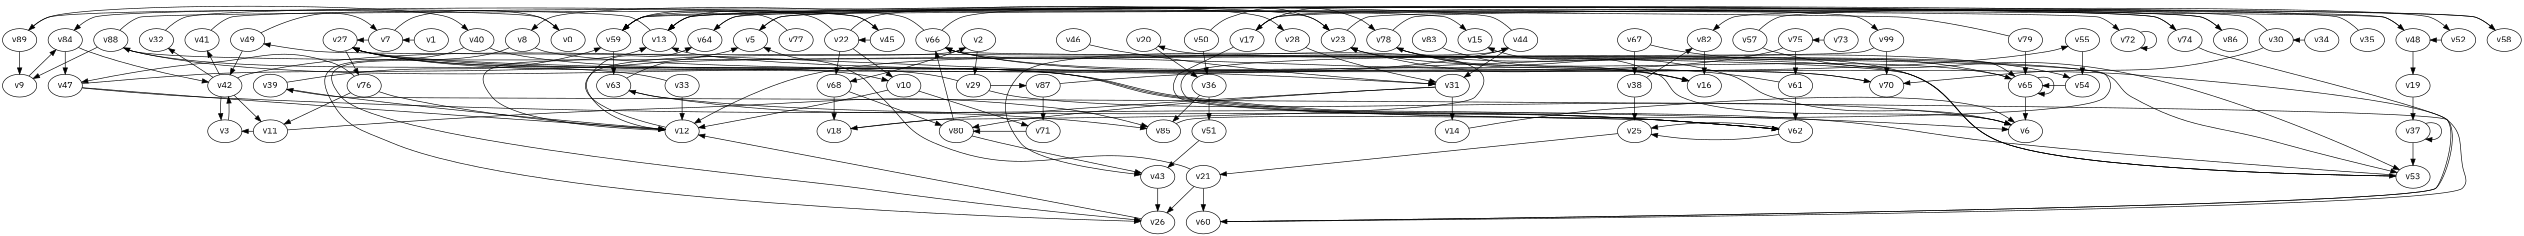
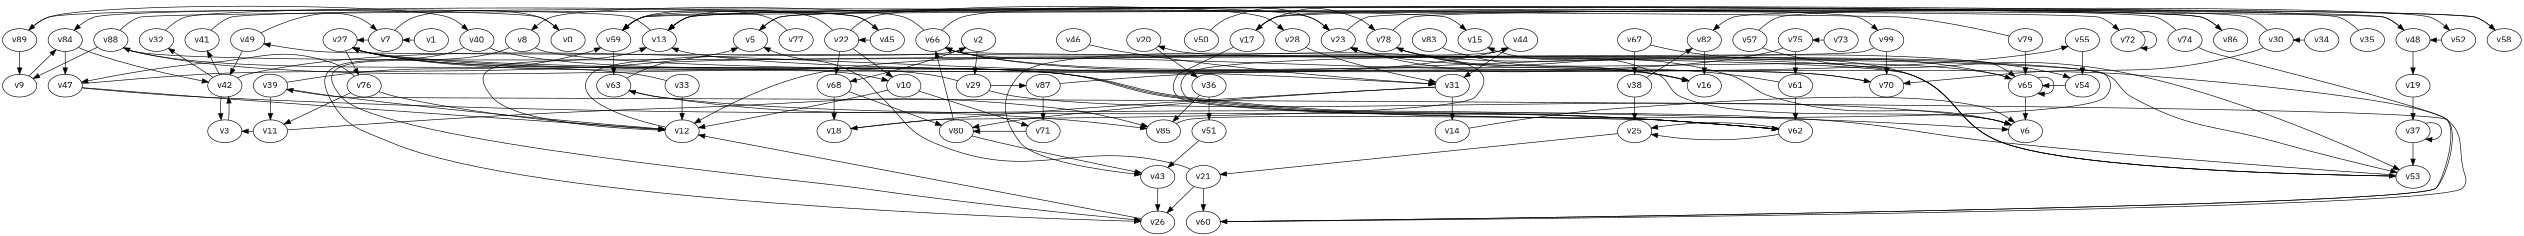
  digraph {
    fontname="IBM Plex Sans"
    node [fontname="IBM Plex Sans" player=0]
    edge [fontname="IBM Plex Sans"]
    v89
    v0 [player=1]
    v9
    v40 [player=1]
    v7
    v1 [player=1]
    v27 [player=1]
    v29
    v2 [player=1]
    v68 [player=1]
    v6 [player=1]
    v87
    v18 [player=1]
    v80
    v3
    v42 [player=1]
    v32 [player=1]
    v41
    v44
    v10 [player=1]
    v31 [player=1]
    v76 [player=1]
    v79
    v59 [player=1]
    v65
    v86
    v5 [player=1]
    v13
    v15 [player=1]
    v8 [player=1]
    v26 [player=1]
    v70
    v12 [player=1]
    v84
    v47
    v71
-   v64 [player=1]
    v11 [player=1]
    v85 [player=1]
    v66 [player=1]
    v74
    v14
    v16 [player=1]
    v78 [player=1]
    v53
    v58
    v17 [player=1]
    v62
    n49 [label=v99]
    v25
    v23
    v54 [player=1]
    v19
    v37 [player=1]
    v36
    v20 [player=1]
    v51 [player=1]
    v21
    v60 [player=1]
    v39 [player=1]
    v22
    v28
    v48
    v55
    v30 [player=1]
    v82
    v43
    v45
    v33 [player=1]
    v88 [player=1]
    v72
    v34 [player=1]
    v35
    v49
    v63
    v38 [player=1]
    v46 [player=1]
    v50
    v52 [player=1]
    v57 [player=1]
    v61
    v67 [player=1]
    v73
    v75 [player=1]
    v77
    v83 [player=1]
    v89 -> v9
    v89 -> v40 [constraint="time == 8"]
    v0 -> v89 [constraint="time % 6 == 0"]
    v9 -> v84 [constraint="time >= 8"]
    v40 -> v26 [constraint="time % 5 == 4"]
    v40 -> v62 [constraint="time == 9"]
    v7 -> v0 [constraint="time % 6 == 1"]
    v7 -> v27 [constraint="time >= 6"]
    v1 -> v7 [constraint="time <= 13"]
    v27 -> v10 [constraint="time % 5 == 3"]
    v27 -> v31 [constraint="time >= 7"]
    v27 -> v76
    v29 -> v27 [constraint="(time % 4 == 1) || (time % 4 == 1)"]
    v29 -> v6 [constraint="time <= 9"]
    v29 -> v87 [constraint="time == 3"]
    v2 -> v29
    v2 -> v68 [constraint="time <= 10"]
    v68 -> v18
    v68 -> v80
    v6 -> v15 [constraint="time == 4"]
    v87 -> v71
    v87 -> v55 [constraint="time == 2"]
    v18 -> v66 [constraint="time == 8"]
    v80 -> v66 [constraint="time == 14"]
    v80 -> v43
    v3 -> v42 [constraint="time == 15"]
    v42 -> v3
    v42 -> v32 [constraint="time % 3 == 1"]
    v42 -> v41 [constraint="time % 5 == 3"]
    v42 -> v44 [constraint="time <= 21"]
    v32 -> v45 [constraint="time == 6"]
    v41 -> v15 [constraint="time % 4 == 3"]
    v44 -> v31
-   v44 -> v64 [constraint="time % 5 == 4"]
    v44 -> v43 [constraint="time % 5 == 3"]
    v10 -> v12
    v10 -> v71
    v31 -> v18 [constraint="time % 2 == 1"]
    v31 -> v80 [constraint="time >= 7"]
    v31 -> v14
    v76 -> v12 [constraint="time >= 2"]
    v76 -> v47 [constraint="time == 1"]
    v76 -> v11 [constraint="time == 19"]
    v79 -> v59 [constraint="time % 6 == 2"]
    v79 -> v65
    v59 -> v63
    v65 -> v6
    v65 -> v65 [constraint="time == 20"]
    v65 -> v23 [constraint="time == 3"]
    v86 -> v13 [constraint="time <= 17"]
    v5 -> v86 [constraint="time >= 14"]
    v13 -> v84 [constraint="time == 4"]
    v8 -> v26 [constraint="time == 12"]
    v8 -> v70 [constraint="time == 17"]
    v26 -> v12 [constraint="time % 5 == 0"]
    v70 -> v27 [constraint="time >= 10"]
    v12 -> v2 [constraint="time % 3 == 0"]
    v12 -> v13 [constraint="time == 12"]
-   v12 -> v64 [constraint="time <= 20"]
    v84 -> v42
    v84 -> v47
    v47 -> v6 [constraint="time % 5 == 2"]
    v47 -> v5 [constraint="time == 11"]
    v47 -> v12 [constraint="(time % 3 == 0) || (time % 5 == 1)"]
    v71 -> v80 [constraint="time % 5 == 0"]
-   v64 -> v74 [constraint="time >= 7"]
    v11 -> v3 [constraint="time == 14"]
    v11 -> v85 [constraint="time % 5 == 2"]
    v85 -> v66 [constraint="time % 3 == 2"]
    v66 -> v8 [constraint="time % 3 == 0"]
    v66 -> v16 [constraint="time == 13"]
    v66 -> v23 [constraint="(time % 2 == 0) || (time % 5 == 1)"]
    v66 -> v54 [constraint="time % 6 == 4"]
    v74 -> v13 [constraint="(time >= 10) && (time <= 17)"]
    v74 -> v60 [constraint="time <= 8"]
    v14 -> v6 [constraint="time % 5 == 2"]
    v16 -> v78 [constraint="time % 3 == 2"]
    v78 -> v6 [constraint="time <= 23"]
    v78 -> v53 [constraint="time >= 2"]
    v78 -> v58 [constraint="time <= 23"]
    v53 -> v20 [constraint="time <= 6"]
    v53 -> v49 [constraint="time % 4 == 0"]
    v53 -> v63 [constraint="time % 3 == 2"]
    v58 -> v17 [constraint="time == 8"]
    v17 -> v78 [constraint="time >= 10"]
    v17 -> v62 [constraint="time % 5 == 1"]
    v17 -> n49 [constraint="time == 12"]
    v62 -> v27 [constraint="time % 6 == 5"]
    v62 -> v25 [constraint="time % 6 == 2"]
    v62 -> v25 [constraint="time % 3 == 0"]
    n49 -> v70
    n49 -> v62 [constraint="time >= 5"]
    v25 -> v21 [constraint="time == 4"]
    v23 -> v48 [constraint="time >= 12"]
    v54 -> v65 [constraint="time <= 9"]
    v19 -> v37
    v37 -> v53
    v37 -> v37 [constraint="time % 4 == 2"]
    v36 -> v85
    v36 -> v51
    v20 -> v36 [constraint="time >= 4"]
    v51 -> v43
    v21 -> v5 [constraint="time >= 7"]
    v21 -> v26
    v21 -> v60
    v60 -> v13 [constraint="time % 4 == 0"]
    v60 -> v39 [constraint="(time % 4 == 1) || (time % 4 == 1)"]
    v39 -> v59 [constraint="time % 4 == 3"]
    v39 -> v12
-   v42 -> v11
+   v39 -> v11
    v22 -> v68
    v22 -> v10
    v22 -> v13 [constraint="time >= 15"]
    v22 -> v28 [constraint="time % 6 == 2"]
    v28 -> v31
    v48 -> v59 [constraint="time % 5 == 3"]
    v48 -> v19
    v55 -> v54
    v30 -> v70 [constraint="time == 5"]
    v30 -> v82 [constraint="time >= 14"]
    v82 -> v16
    v43 -> v26
    v45 -> v59 [constraint="time >= 8"]
    v45 -> v22 [constraint="time <= 12"]
    v33 -> v12
    v33 -> v88 [constraint="time <= 19"]
    v88 -> v9 [constraint="(time >= 10) && (time <= 17)"]
    v88 -> v53 [constraint="time % 5 == 1"]
    v88 -> v62 [constraint="time <= 11"]
    v88 -> v72 [constraint="time == 15"]
    v72 -> v72
    v34 -> v30 [constraint="time >= 9"]
    v35 -> v5 [constraint="time <= 16"]
    v49 -> v7 [constraint="time == 1"]
    v49 -> v42
    v63 -> v65 [constraint="time >= 6"]
    v63 -> v85 [constraint="time % 5 == 3"]
    v38 -> v25
    v38 -> v82 [constraint="time >= 7"]
    v46 -> v31 [constraint="time >= 4"]
    v50 -> v23 [constraint="time >= 14"]
-   v50 -> v36 [constraint="time <= 16"]
    v52 -> v48 [constraint="time == 1"]
    v57 -> v53 [constraint="time >= 6"]
    v57 -> v52 [constraint="time == 6"]
    v61 -> v62
    v61 -> v23 [constraint="time % 2 == 1"]
    v67 -> v65 [constraint="time == 12"]
    v67 -> v38
    v73 -> v75 [constraint="time % 3 == 2"]
    v75 -> v12 [constraint="time == 0"]
    v75 -> v61
    v77 -> v59 [constraint="time >= 8"]
    v83 -> v16 [constraint="time == 2"]
  }
